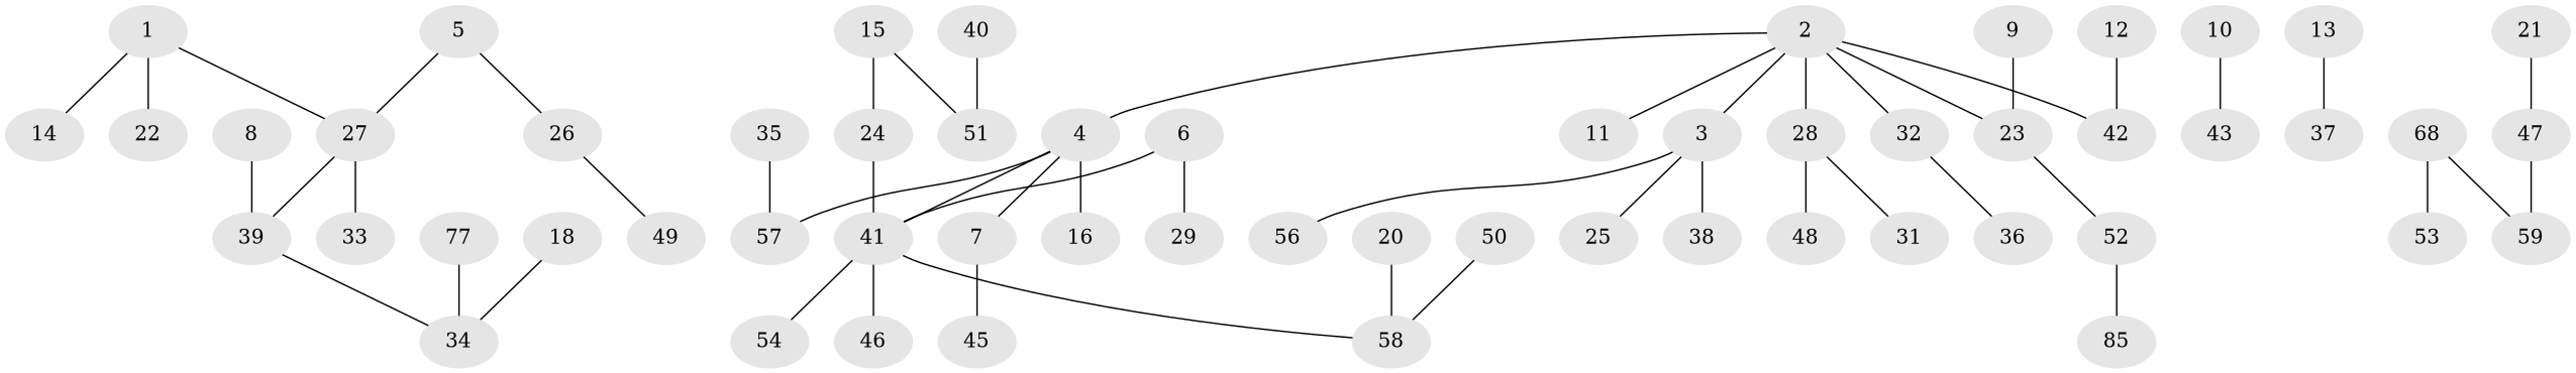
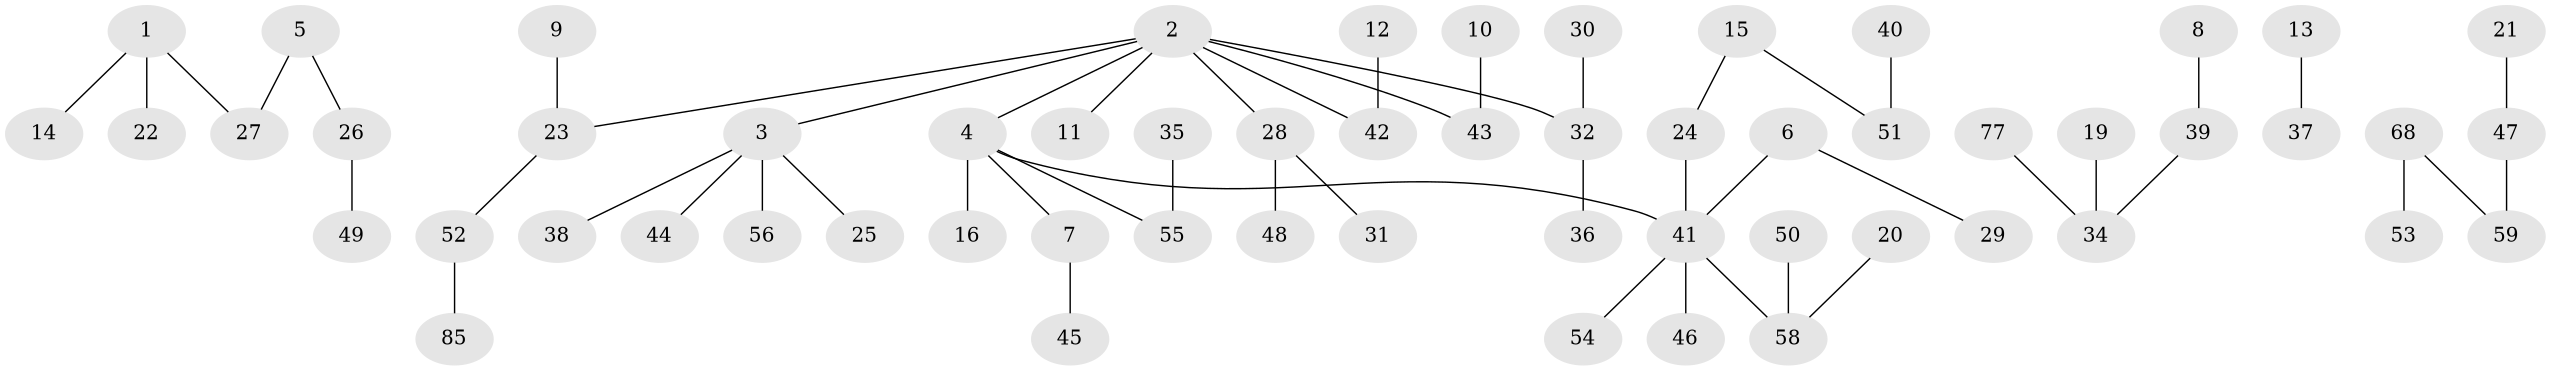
  graph {
    node [color=gray90 style=filled]
    edge [weight=1.0]
    1
    14
    22
    27
    3
    25
    38
+   44
    56
    39
-   33
    2
    4
    11
    23
    28
    32
    42
    43
-   57
+   57 [label=55]
    7
    16
    41
    52
    31
    48
    36
    45
    58
    46
    54
    5
    26
    49
    6
    29
    8
    34
    9
    10
    12
    13
    37
    15
    24
    51
    n47 [label=77]
    n48 [label=68]
    53
    59
-   19 [label=18]
+   19
    20
    21
    47
    n55 [label=85]
+   30
    35
    40
    50
    1 -- 14
    1 -- 22
    1 -- 27
-   27 -- 39
-   27 -- 33
    3 -- 25
    3 -- 38
+   3 -- 44
    3 -- 56
    39 -- 34
    2 -- 3
    2 -- 4
    2 -- 11
    2 -- 23
    2 -- 28
    2 -- 32
    2 -- 42
+   2 -- 43
    4 -- 57
    4 -- 7
    4 -- 16
    4 -- 41
    23 -- 52
    28 -- 31
    28 -- 48
    32 -- 36
    7 -- 45
    41 -- 58
    41 -- 46
    41 -- 54
    52 -- n55
    5 -- 27
    5 -- 26
    26 -- 49
    6 -- 41
    6 -- 29
    8 -- 39
    9 -- 23
    10 -- 43
    12 -- 42
    13 -- 37
    15 -- 24
    15 -- 51
    24 -- 41
    n47 -- 34
    n48 -- 53
    n48 -- 59
    19 -- 34
    20 -- 58
    21 -- 47
    47 -- 59
+   30 -- 32
    35 -- 57
    40 -- 51
    50 -- 58
  }
